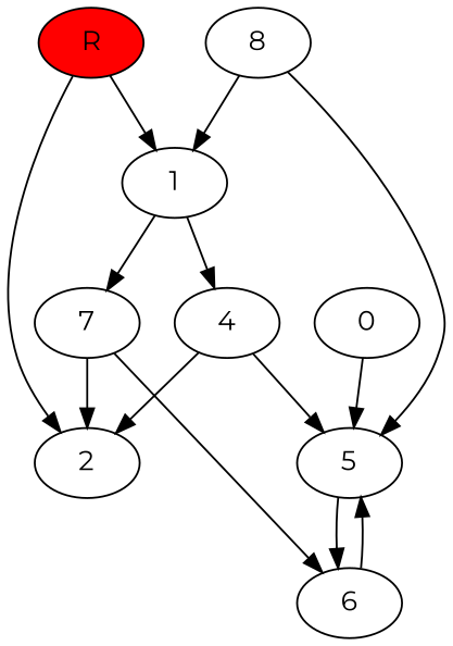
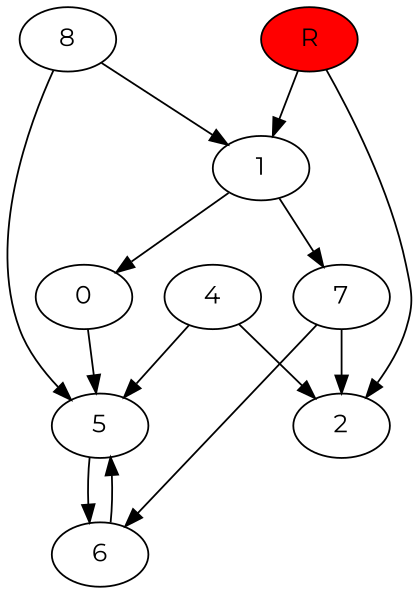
  digraph {
    fontname=Montserrat
    node [fontname=Montserrat]
    edge [fontname=Montserrat]
    n1 [label=0]
    1
    7
    5
    2
    6
    4
    8
    R [fillcolor="#ff0000" style=filled]
    n1 -> 5
-   1 -> 4
+   1 -> n1
    1 -> 7
    7 -> 2
    7 -> 6
    5 -> 6
    6 -> 5
    4 -> 5
    4 -> 2
    8 -> 1
    8 -> 5
    R -> 1
    R -> 2
  }
